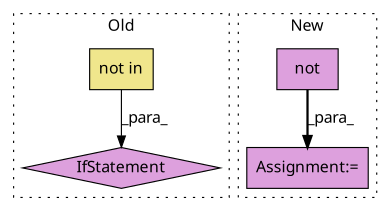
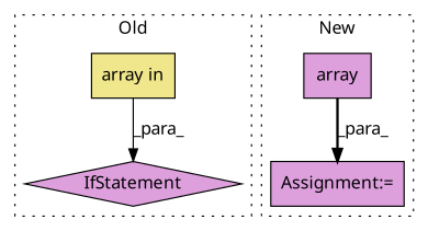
  digraph {
    fontname="Noto Sans"
    node [fillcolor=plum fontname="Noto Sans" shape=box style=filled]
    edge [color=black fontname="Noto Sans"]
-   n1 [a=108 fillcolor=khaki l=77 label="not in" s=23649]
+   n1 [a=108 fillcolor=khaki l=77 label="array in" s=23649]
    n2 [a=25 l="4,2" label=IfStatement s="23627,23874" shape=diamond]
-   n3 [a=32 l="6,1" label=not s="23591,23616"]
+   n3 [a=32 l="6,1" label=array s="23591,23616"]
    n4 [a=7 l=1 label="Assignment:=" s=23699]
    subgraph cluster_1 {
      label=Old
      style=dotted
      n1
      n2
    }
    subgraph cluster_2 {
      label=New
      style=dotted
      n3
      n4
    }
    n1 -> n2 [label=_para_ style=solid]
    n3 -> n4 [label=_para_ style=bold]
  }
